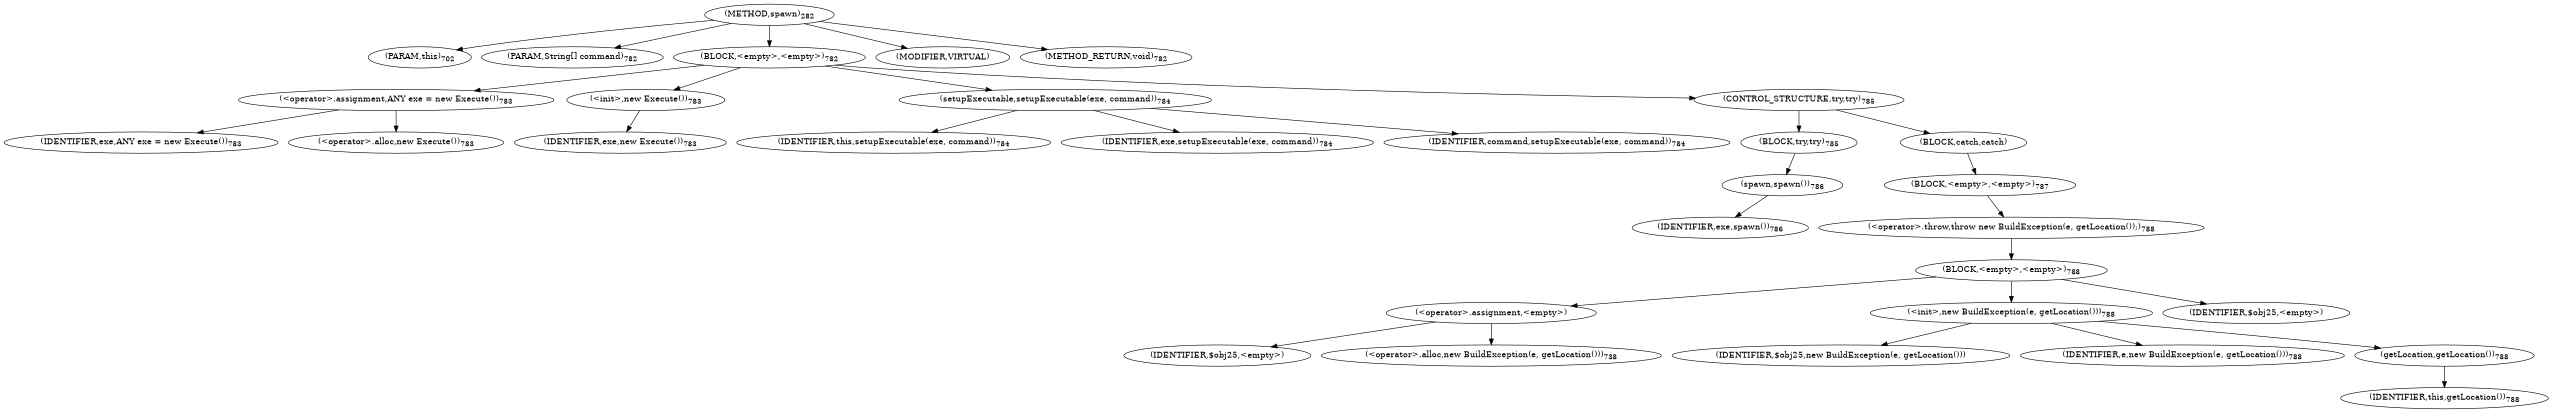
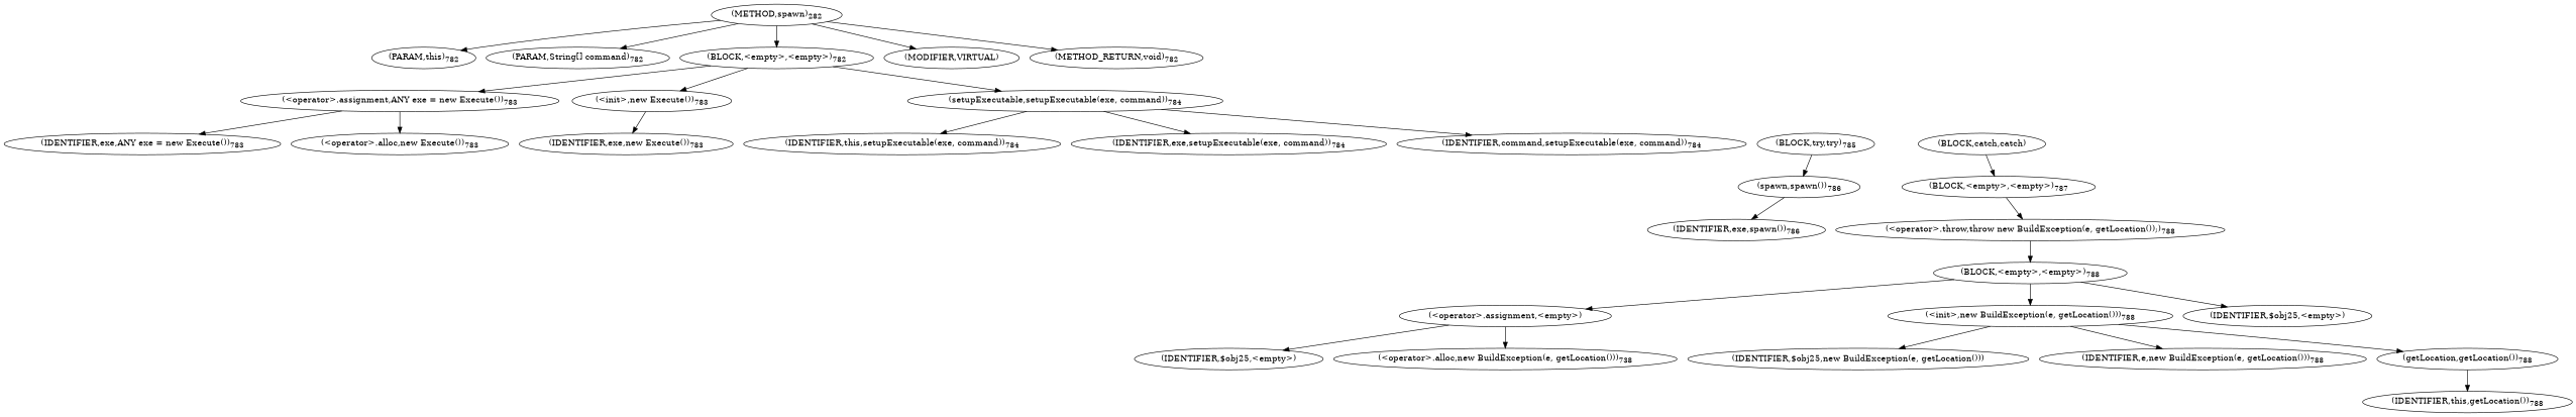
  digraph {
    n1 [label=<(METHOD,spawn)<SUB>282</SUB>>]
-   n2 [label=<(PARAM,this)<SUB>702</SUB>>]
+   n2 [label=<(PARAM,this)<SUB>782</SUB>>]
    n3 [label=<(PARAM,String[] command)<SUB>782</SUB>>]
    n4 [label=<(BLOCK,&lt;empty&gt;,&lt;empty&gt;)<SUB>782</SUB>>]
    n5 [label=<(MODIFIER,VIRTUAL)>]
    n6 [label=<(METHOD_RETURN,void)<SUB>782</SUB>>]
    n7 [label=<(&lt;operator&gt;.assignment,ANY exe = new Execute())<SUB>783</SUB>>]
    n8 [label=<(&lt;init&gt;,new Execute())<SUB>783</SUB>>]
    n9 [label=<(setupExecutable,setupExecutable(exe, command))<SUB>784</SUB>>]
-   n10 [label=<(CONTROL_STRUCTURE,try,try)<SUB>785</SUB>>]
    n11 [label=<(IDENTIFIER,exe,ANY exe = new Execute())<SUB>783</SUB>>]
    n12 [label=<(&lt;operator&gt;.alloc,new Execute())<SUB>783</SUB>>]
    n13 [label=<(IDENTIFIER,exe,new Execute())<SUB>783</SUB>>]
    n14 [label=<(IDENTIFIER,this,setupExecutable(exe, command))<SUB>784</SUB>>]
    n15 [label=<(IDENTIFIER,exe,setupExecutable(exe, command))<SUB>784</SUB>>]
    n16 [label=<(IDENTIFIER,command,setupExecutable(exe, command))<SUB>784</SUB>>]
    n17 [label=<(BLOCK,try,try)<SUB>785</SUB>>]
    n18 [label=<(BLOCK,catch,catch)>]
    n19 [label=<(spawn,spawn())<SUB>786</SUB>>]
    n20 [label=<(BLOCK,&lt;empty&gt;,&lt;empty&gt;)<SUB>787</SUB>>]
    n21 [label=<(IDENTIFIER,exe,spawn())<SUB>786</SUB>>]
    n22 [label=<(&lt;operator&gt;.throw,throw new BuildException(e, getLocation());)<SUB>788</SUB>>]
    n23 [label=<(BLOCK,&lt;empty&gt;,&lt;empty&gt;)<SUB>788</SUB>>]
    n24 [label=<(&lt;operator&gt;.assignment,&lt;empty&gt;)>]
    n25 [label=<(&lt;init&gt;,new BuildException(e, getLocation()))<SUB>788</SUB>>]
    n26 [label=<(IDENTIFIER,$obj25,&lt;empty&gt;)>]
    n27 [label=<(IDENTIFIER,$obj25,&lt;empty&gt;)>]
    n28 [label=<(&lt;operator&gt;.alloc,new BuildException(e, getLocation()))<SUB>738</SUB>>]
    n29 [label=<(IDENTIFIER,$obj25,new BuildException(e, getLocation()))>]
    n30 [label=<(IDENTIFIER,e,new BuildException(e, getLocation()))<SUB>788</SUB>>]
    n31 [label=<(getLocation,getLocation())<SUB>788</SUB>>]
    n32 [label=<(IDENTIFIER,this,getLocation())<SUB>788</SUB>>]
    n1 -> n2
    n1 -> n3
    n1 -> n4
    n1 -> n5
    n1 -> n6
    n4 -> n7
    n4 -> n8
    n4 -> n9
-   n4 -> n10
    n7 -> n11
    n7 -> n12
    n8 -> n13
    n9 -> n14
    n9 -> n15
    n9 -> n16
-   n10 -> n17
-   n10 -> n18
    n17 -> n19
    n18 -> n20
    n19 -> n21
    n20 -> n22
    n22 -> n23
    n23 -> n24
    n23 -> n25
    n23 -> n26
    n24 -> n27
    n24 -> n28
    n25 -> n29
    n25 -> n30
    n25 -> n31
    n31 -> n32
  }
